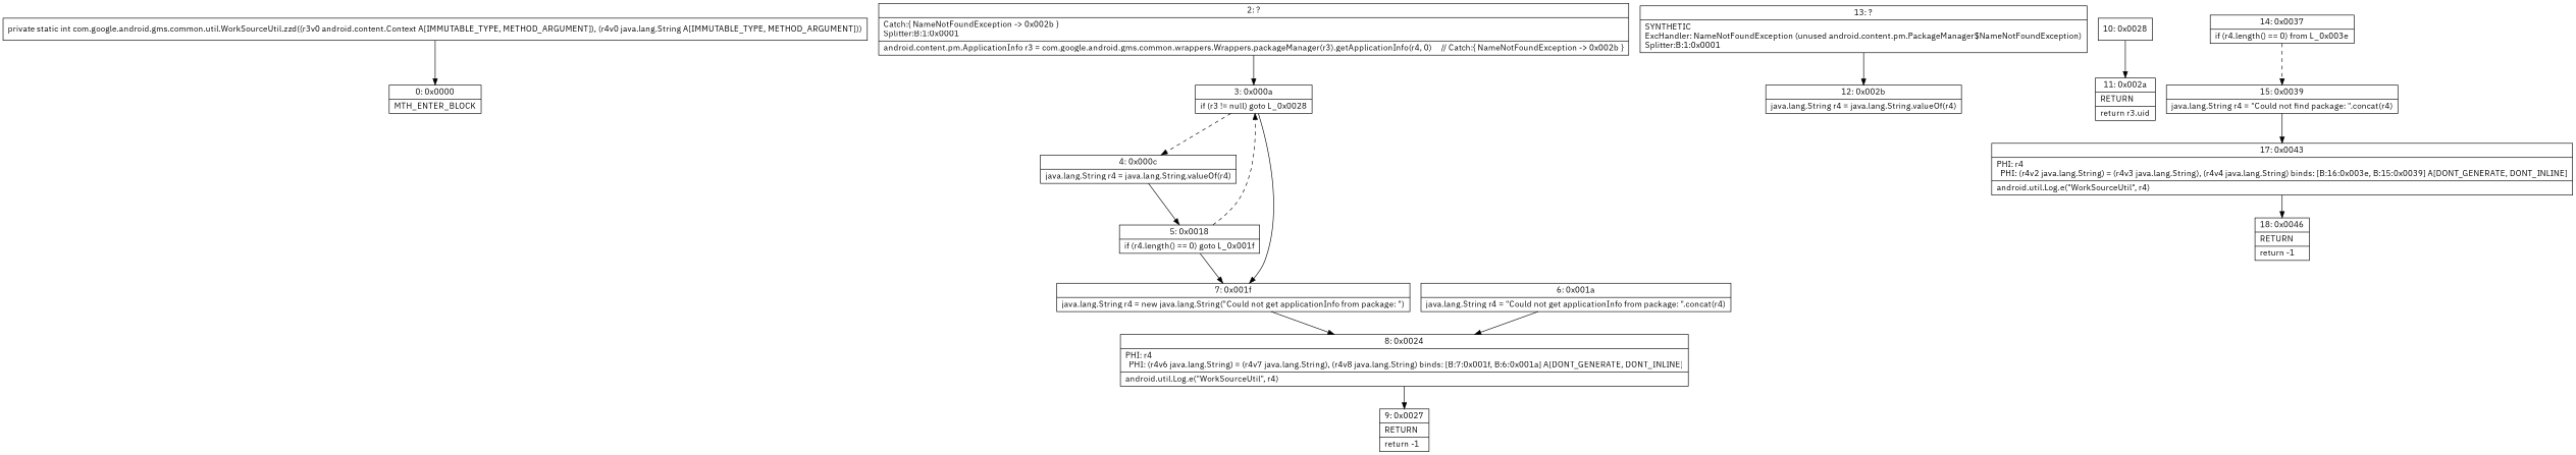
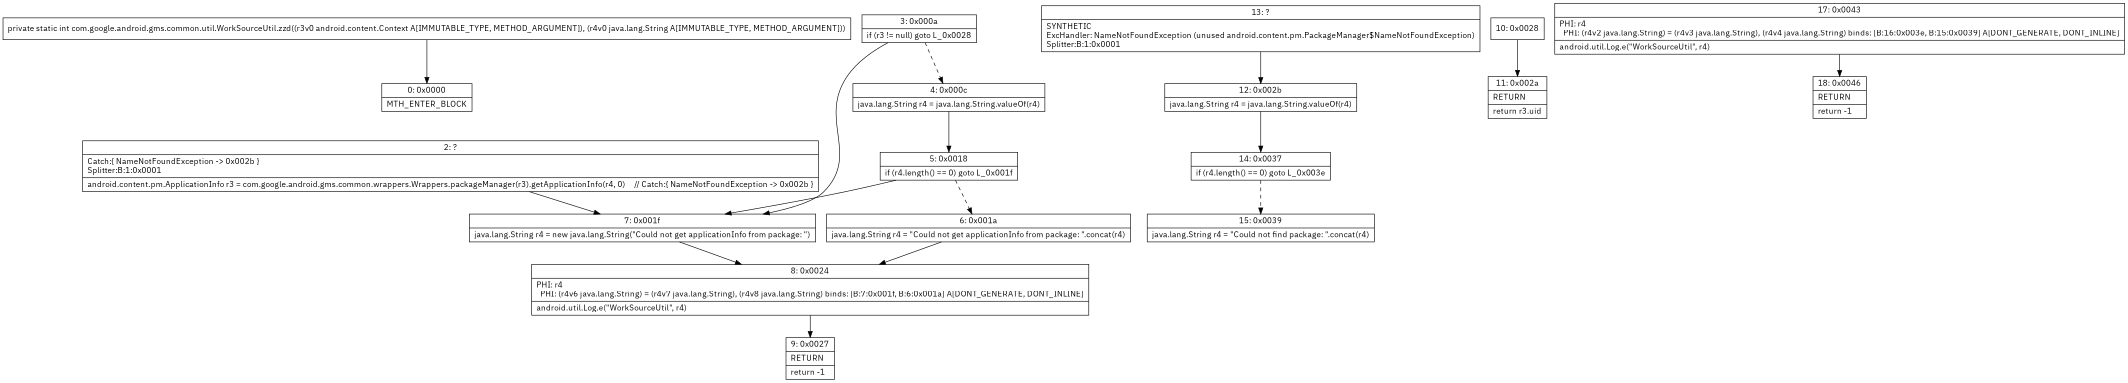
  digraph {
    fontname="IBM Plex Sans"
    node [fontname="IBM Plex Sans" shape=record]
    edge [fontname="IBM Plex Sans"]
    n1 [label="{0\:\ 0x0000|MTH_ENTER_BLOCK\l}"]
    n2 [label="{2\:\ ?|Catch:\{ NameNotFoundException \-\> 0x002b \}\lSplitter:B:1:0x0001\l|android.content.pm.ApplicationInfo r3 = com.google.android.gms.common.wrappers.Wrappers.packageManager(r3).getApplicationInfo(r4, 0)     \/\/ Catch:\{ NameNotFoundException \-\> 0x002b \}\l}"]
    n3 [label="{3\:\ 0x000a|if (r3 != null) goto L_0x0028\l}"]
    n4 [label="{13\:\ ?|SYNTHETIC\lExcHandler: NameNotFoundException (unused android.content.pm.PackageManager$NameNotFoundException)\lSplitter:B:1:0x0001\l}"]
    n5 [label="{12\:\ 0x002b|java.lang.String r4 = java.lang.String.valueOf(r4)\l}"]
    n6 [label="{4\:\ 0x000c|java.lang.String r4 = java.lang.String.valueOf(r4)\l}"]
    n7 [label="{7\:\ 0x001f|java.lang.String r4 = new java.lang.String(\"Could not get applicationInfo from package: \")\l}"]
    n8 [label="{5\:\ 0x0018|if (r4.length() == 0) goto L_0x001f\l}"]
    n9 [label="{10\:\ 0x0028}"]
    n10 [label="{11\:\ 0x002a|RETURN\l|return r3.uid\l}"]
    n11 [label="{6\:\ 0x001a|java.lang.String r4 = \"Could not get applicationInfo from package: \".concat(r4)\l}"]
    n12 [label="{8\:\ 0x0024|PHI: r4 \l  PHI: (r4v6 java.lang.String) = (r4v7 java.lang.String), (r4v8 java.lang.String) binds: [B:7:0x001f, B:6:0x001a] A[DONT_GENERATE, DONT_INLINE]\l|android.util.Log.e(\"WorkSourceUtil\", r4)\l}"]
    n13 [label="{9\:\ 0x0027|RETURN\l|return \-1\l}"]
-   n14 [label="{14\:\ 0x0037|if (r4.length() == 0) from L_0x003e\l}"]
+   n14 [label="{14\:\ 0x0037|if (r4.length() == 0) goto L_0x003e\l}"]
    n15 [label="{15\:\ 0x0039|java.lang.String r4 = \"Could not find package: \".concat(r4)\l}"]
    n16 [label="{17\:\ 0x0043|PHI: r4 \l  PHI: (r4v2 java.lang.String) = (r4v3 java.lang.String), (r4v4 java.lang.String) binds: [B:16:0x003e, B:15:0x0039] A[DONT_GENERATE, DONT_INLINE]\l|android.util.Log.e(\"WorkSourceUtil\", r4)\l}"]
    n17 [label="{18\:\ 0x0046|RETURN\l|return \-1\l}"]
    n18 [label="{private static int com.google.android.gms.common.util.WorkSourceUtil.zzd((r3v0 android.content.Context A[IMMUTABLE_TYPE, METHOD_ARGUMENT]), (r4v0 java.lang.String A[IMMUTABLE_TYPE, METHOD_ARGUMENT])) }"]
-   n2 -> n3
+   n2 -> n7
    n3 -> n6 [style=dashed]
    n3 -> n7
    n4 -> n5
+   n5 -> n14
    n6 -> n8
    n7 -> n12
    n8 -> n7
-   n8 -> n3 [style=dashed]
+   n8 -> n11 [style=dashed]
    n9 -> n10
    n11 -> n12
    n12 -> n13
    n14 -> n15 [style=dashed]
-   n15 -> n16
    n16 -> n17
    n18 -> n1
  }
